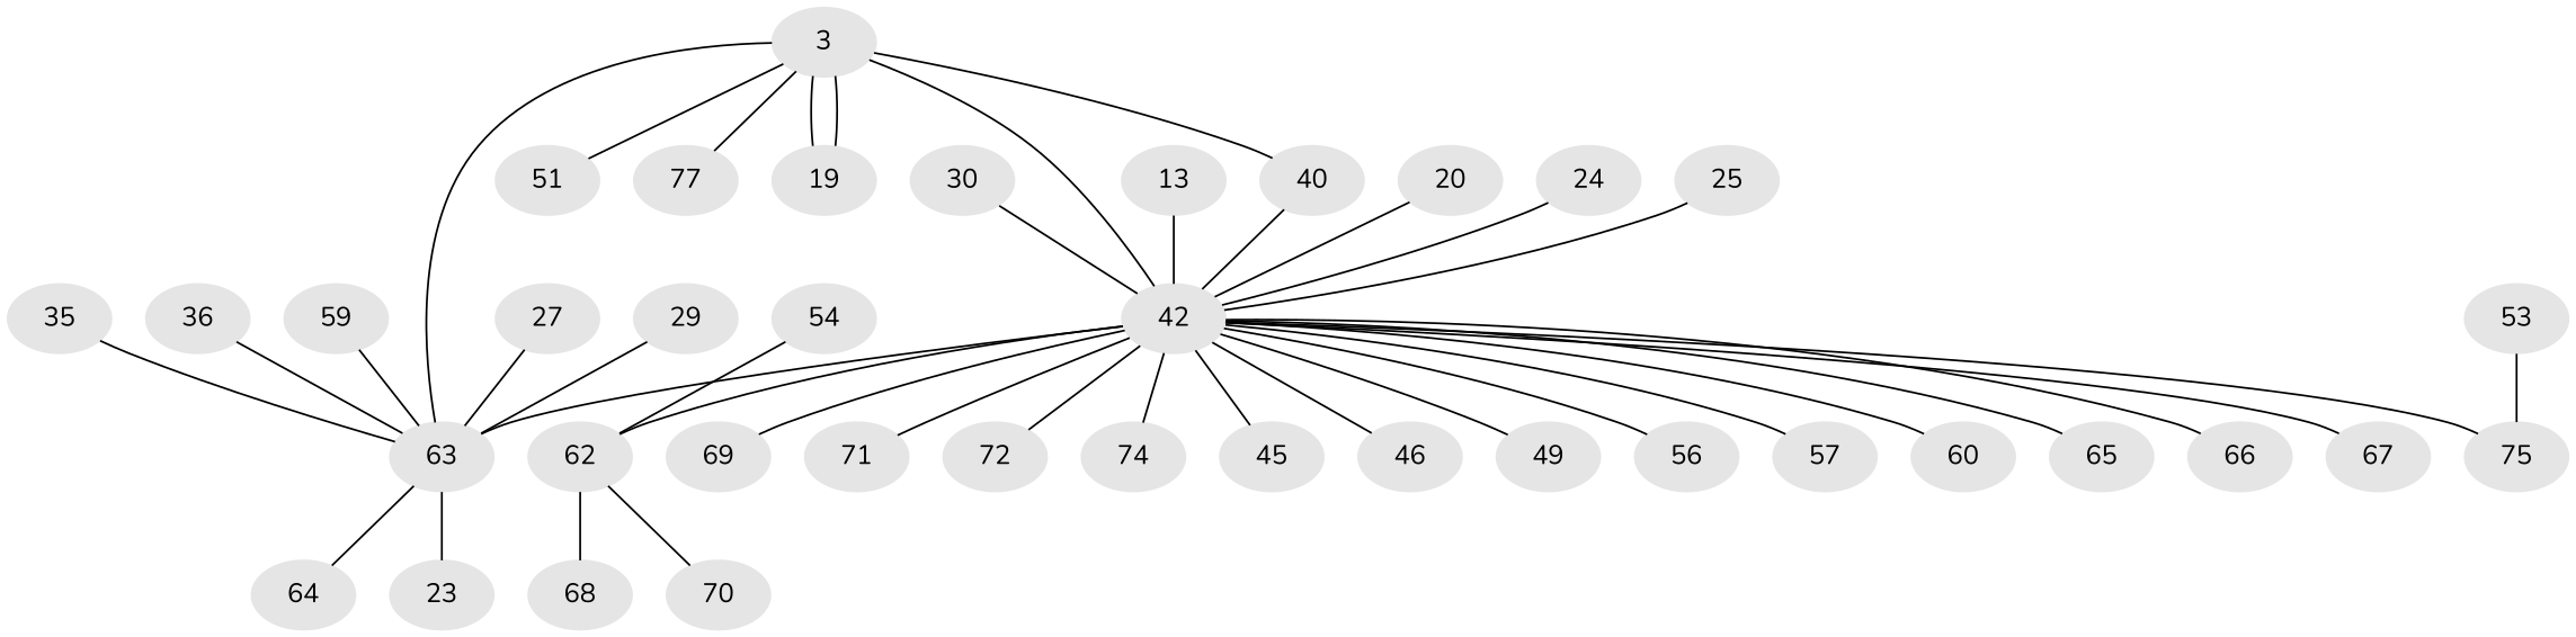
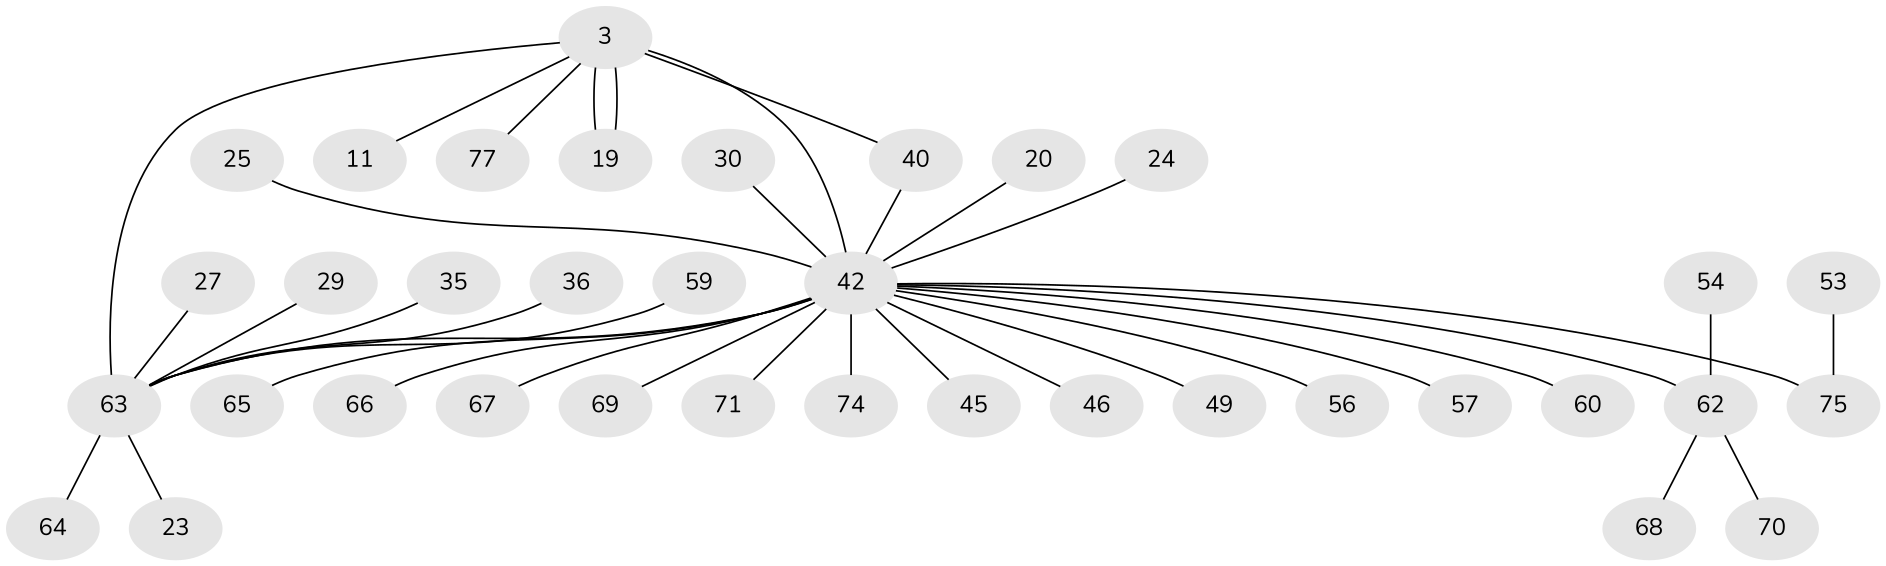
  graph {
    fontname=Nunito
    node [color=gray90 fontname=Nunito style=filled]
    edge [fontname=Nunito]
    3
    19
    40 [super="+32"]
    42 [super="+17+38+33"]
-   51
+   51 [label=11]
    63 [super="+6+16+41"]
    n7 [label=77 super="+52"]
    45
    46
    49
    56
    57
    60
    62 [super="+50+26"]
    65 [super="+58"]
    66
    67
    69 [super="+55"]
    71
-   72 [super="+10+44+47"]
    74
    75 [super="+23+28+61"]
    64
    n24 [label=23 super="+37"]
-   13
    20
    24
    25
    27 [super="+22"]
    29
    30
    35
    36
    68
    70
    53
    54
    59
    3 -- 19
    3 -- 19
    3 -- 40 [weight=2]
    3 -- 42 [weight=4]
    3 -- 51
    3 -- 63 [weight=3]
    3 -- n7
    40 -- 42
    42 -- 63 [weight=4]
    42 -- 45
    42 -- 46
    42 -- 49
    42 -- 56
    42 -- 57
    42 -- 60 [weight=2]
    42 -- 62 [weight=3]
    42 -- 65
    42 -- 66
    42 -- 67
    42 -- 69
    42 -- 71
-   42 -- 72
    42 -- 74
    42 -- 75 [weight=2]
    63 -- 64
    63 -- n24
    62 -- 68
    62 -- 70
-   13 -- 42
    20 -- 42
    24 -- 42
    25 -- 42
    27 -- 63
    29 -- 63
    30 -- 42
    35 -- 63
    36 -- 63
    53 -- 75
    54 -- 62
    59 -- 63
  }
